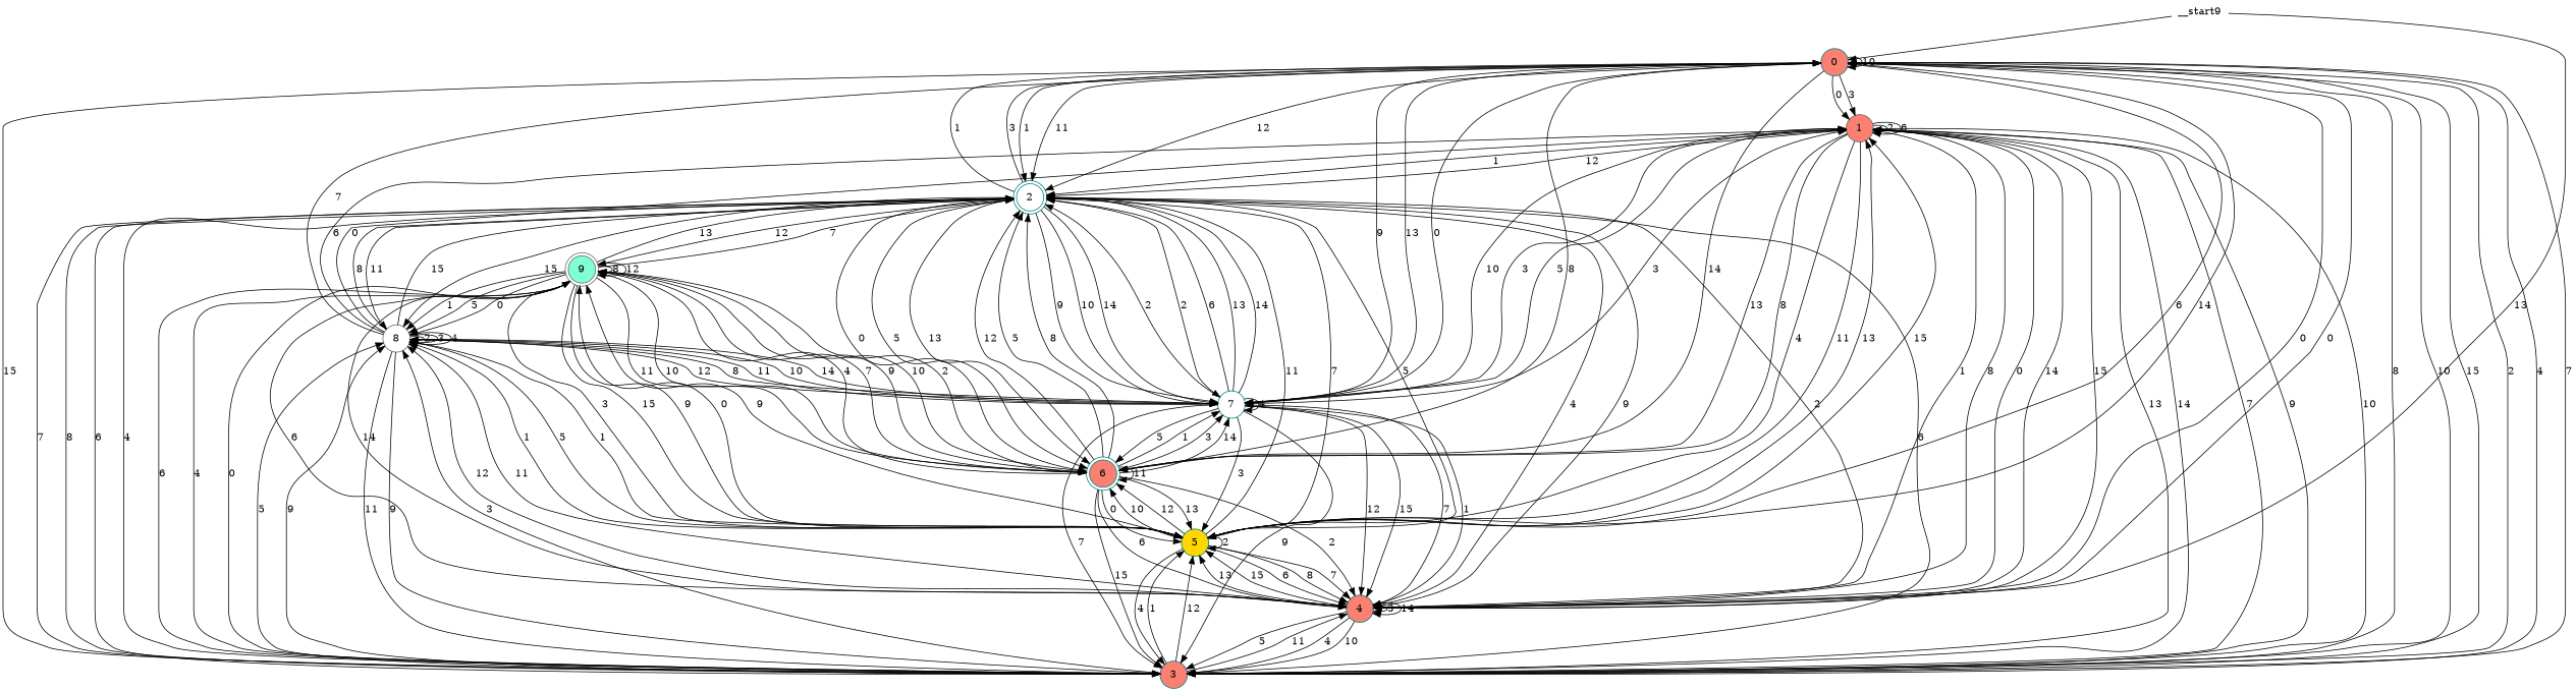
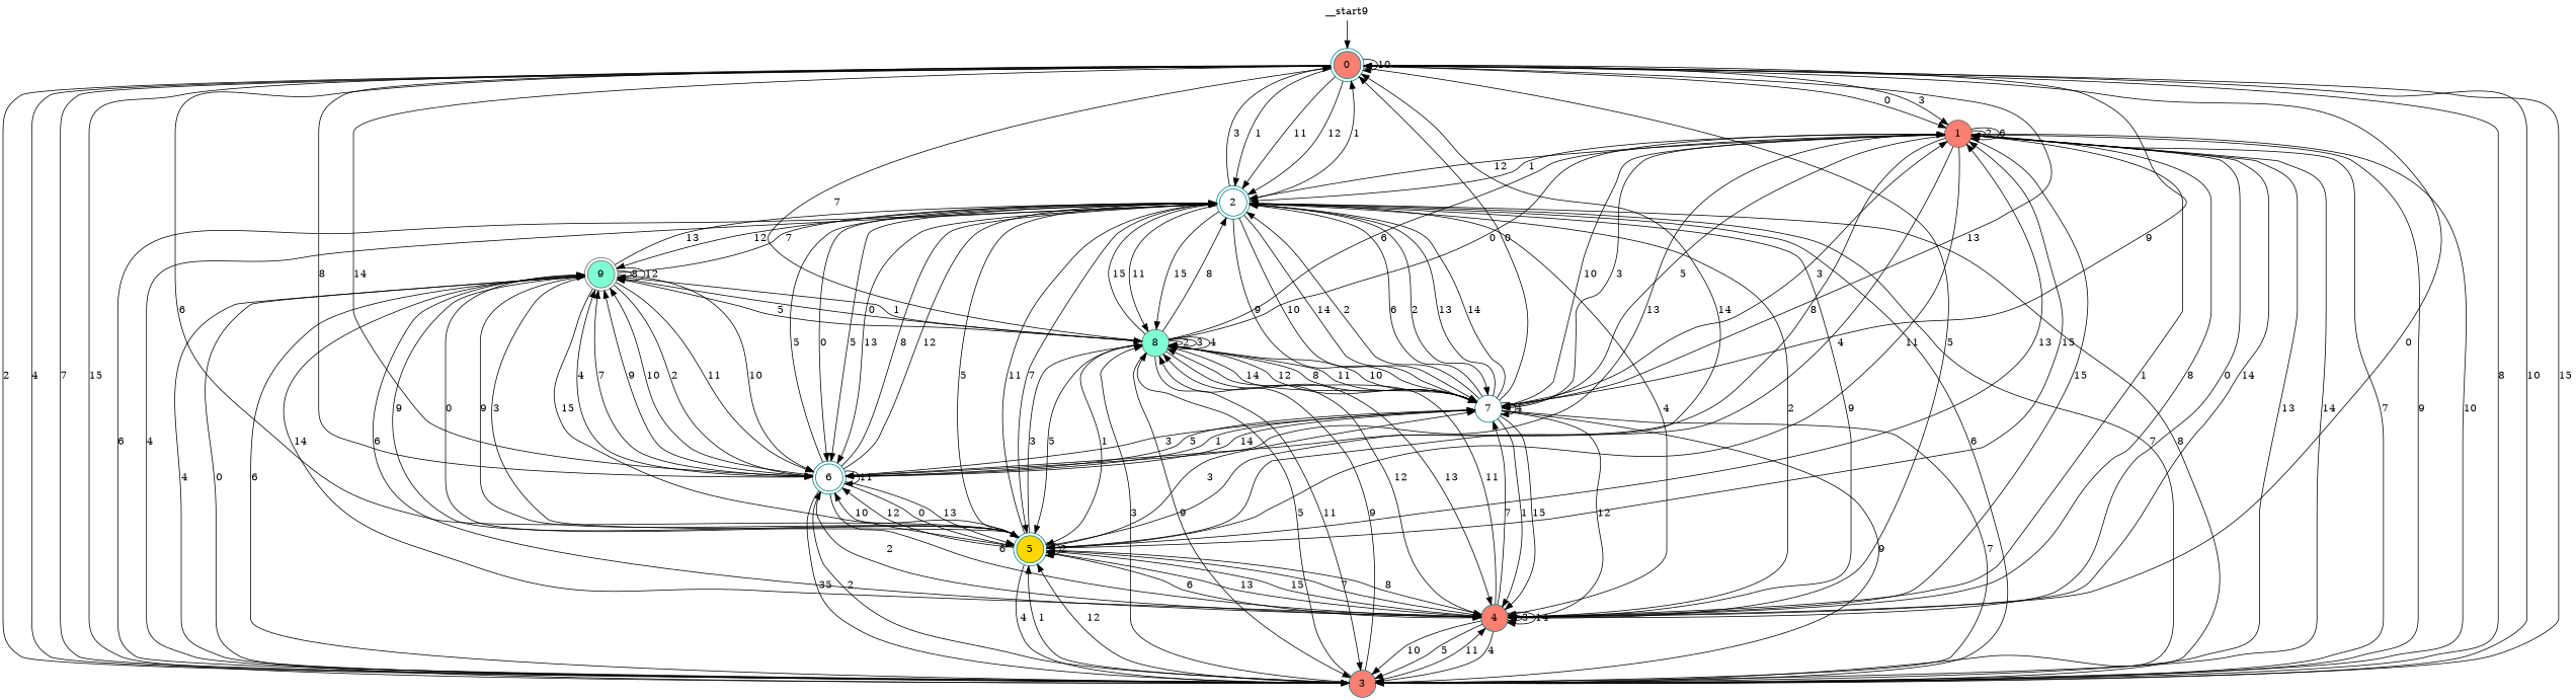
  digraph {
    node [color=teal fillcolor=salmon shape=doublecircle style=filled]
-   n1 [label=0 shape=circle]
+   n1 [label=0]
    n2 [color=gray40 label=1 shape=circle]
    n3 [fillcolor=white label=2]
    n4 [label=3 shape=circle]
    n5 [label=4 shape=circle]
-   n6 [fillcolor=gold label=5 shape=circle]
-   n7 [label=6]
+   n6 [fillcolor=gold label=5]
+   n7 [fillcolor=white label=6]
    n8 [fillcolor=white label=7 shape=circle]
-   n9 [color=gray40 fillcolor=white label=8 shape=circle]
+   n9 [color=gray40 fillcolor=aquamarine label=8 shape=circle]
    n10 [color=gray40 fillcolor=aquamarine label=9]
    n11 [color=gray40 fillcolor=white height=0 label=__start9 shape=none width=0]
    n1 -> n1 [label=10]
    n1 -> n2 [label=0]
    n1 -> n2 [label=3]
    n1 -> n3 [label=1]
    n1 -> n3 [label=11]
    n1 -> n3 [label=12]
    n1 -> n4 [label=2]
    n1 -> n4 [label=4]
    n1 -> n4 [label=7]
    n1 -> n4 [label=15]
-   n1 -> n5 [label=0]
+   n1 -> n5 [label=5]
    n1 -> n6 [label=6]
    n1 -> n7 [label=8]
    n1 -> n7 [label=14]
    n1 -> n8 [label=9]
    n1 -> n8 [label=13]
    n2 -> n2 [label=2]
    n2 -> n2 [label=6]
    n2 -> n3 [label=1]
    n2 -> n3 [label=12]
    n2 -> n4 [label=7]
    n2 -> n4 [label=9]
    n2 -> n4 [label=10]
    n2 -> n5 [label=0]
    n2 -> n5 [label=14]
    n2 -> n5 [label=15]
    n2 -> n6 [label=4]
    n2 -> n6 [label=11]
    n2 -> n7 [label=8]
    n2 -> n7 [label=13]
    n2 -> n8 [label=3]
    n2 -> n8 [label=5]
    n3 -> n1 [label=1]
    n3 -> n1 [label=3]
    n3 -> n4 [label=6]
    n3 -> n4 [label=8]
    n3 -> n5 [label=4]
    n3 -> n6 [label=7]
    n3 -> n7 [label=0]
    n3 -> n7 [label=5]
    n3 -> n7 [label=13]
    n3 -> n8 [label=2]
    n3 -> n8 [label=9]
    n3 -> n8 [label=10]
    n3 -> n8 [label=14]
    n3 -> n9 [label=11]
    n3 -> n9 [label=15]
    n3 -> n10 [label=12]
    n4 -> n1 [label=8]
    n4 -> n1 [label=10]
    n4 -> n1 [label=15]
    n4 -> n2 [label=13]
    n4 -> n2 [label=14]
    n4 -> n3 [label=4]
    n4 -> n3 [label=6]
    n4 -> n3 [label=7]
    n4 -> n5 [label=11]
    n4 -> n6 [label=1]
    n4 -> n6 [label=12]
+   n4 -> n7 [label=2]
    n4 -> n9 [label=3]
    n4 -> n9 [label=5]
    n4 -> n9 [label=9]
    n4 -> n10 [label=0]
    n5 -> n1 [label=0]
    n5 -> n2 [label=1]
    n5 -> n2 [label=8]
    n5 -> n3 [label=2]
    n5 -> n3 [label=9]
    n5 -> n4 [label=4]
    n5 -> n4 [label=5]
    n5 -> n4 [label=10]
    n5 -> n5 [label=3]
    n5 -> n5 [label=14]
    n5 -> n6 [label=13]
    n5 -> n6 [label=15]
    n5 -> n8 [label=7]
    n5 -> n9 [label=11]
    n5 -> n9 [label=12]
    n5 -> n10 [label=6]
    n6 -> n1 [label=14]
    n6 -> n2 [label=13]
    n6 -> n2 [label=15]
    n6 -> n3 [label=5]
    n6 -> n3 [label=11]
    n6 -> n4 [label=4]
    n6 -> n5 [label=6]
    n6 -> n5 [label=7]
    n6 -> n5 [label=8]
    n6 -> n6 [label=2]
    n6 -> n7 [label=10]
    n6 -> n7 [label=12]
-   n8 -> n6 [label=3]
-   n6 -> n9 [label=1]
+   n6 -> n8 [label=3]
+   n6 -> n9 [label=3]
    n6 -> n10 [label=0]
    n6 -> n10 [label=9]
    n7 -> n3 [label=5]
    n7 -> n3 [label=8]
    n7 -> n3 [label=12]
-   n7 -> n4 [label=15]
+   n7 -> n4 [label=35]
    n7 -> n5 [label=2]
    n7 -> n5 [label=6]
    n7 -> n6 [label=0]
    n7 -> n6 [label=13]
    n7 -> n7 [label=11]
    n7 -> n8 [label=1]
    n7 -> n8 [label=3]
    n7 -> n8 [label=14]
    n7 -> n10 [label=4]
    n7 -> n10 [label=7]
    n7 -> n10 [label=9]
    n7 -> n10 [label=10]
    n8 -> n1 [label=0]
    n8 -> n2 [label=3]
    n8 -> n2 [label=10]
    n8 -> n3 [label=2]
    n8 -> n3 [label=6]
    n8 -> n3 [label=13]
    n8 -> n3 [label=14]
    n8 -> n4 [label=7]
    n8 -> n4 [label=9]
    n8 -> n5 [label=1]
    n8 -> n5 [label=12]
    n8 -> n5 [label=15]
    n8 -> n7 [label=5]
    n8 -> n8 [label=4]
    n8 -> n9 [label=8]
    n8 -> n9 [label=11]
    n9 -> n1 [label=7]
    n9 -> n2 [label=0]
    n9 -> n2 [label=6]
    n9 -> n3 [label=8]
    n9 -> n3 [label=15]
    n9 -> n4 [label=9]
    n9 -> n4 [label=11]
-   n11 -> n5 [label=13]
+   n9 -> n5 [label=13]
    n9 -> n6 [label=1]
    n9 -> n6 [label=5]
    n9 -> n8 [label=10]
    n9 -> n8 [label=12]
    n9 -> n8 [label=14]
    n9 -> n9 [label=2]
    n9 -> n9 [label=3]
    n9 -> n9 [label=4]
    n10 -> n3 [label=7]
    n10 -> n3 [label=13]
    n10 -> n4 [label=4]
    n10 -> n4 [label=6]
    n10 -> n5 [label=14]
    n10 -> n6 [label=3]
    n10 -> n6 [label=9]
    n10 -> n6 [label=15]
    n10 -> n7 [label=2]
    n10 -> n7 [label=10]
    n10 -> n7 [label=11]
    n10 -> n9 [label=0]
    n10 -> n9 [label=1]
    n10 -> n9 [label=5]
    n10 -> n10 [label=8]
    n10 -> n10 [label=12]
    n11 -> n1
  }
